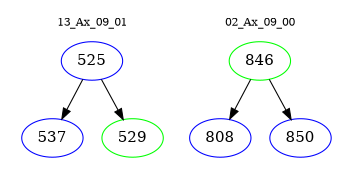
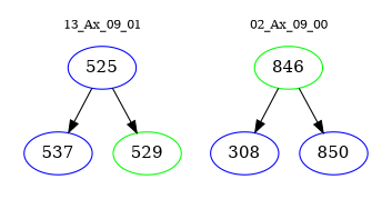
  digraph {
    node [color=blue]
    edge [color=black]
    n1 [label=525]
    n2 [label=537]
    n3 [color=green label=529]
    n4 [color=green label=846]
-   n5 [label=808]
+   n5 [label=308]
    n6 [label=850]
    subgraph cluster_1 {
      color=white
      fontsize=10
      label="13_Ax_09_01"
      n1
      n2
      n3
    }
    subgraph cluster_2 {
      color=white
      fontsize=10
      label="02_Ax_09_00"
      n4
      n5
      n6
    }
    n1 -> n2
    n1 -> n3
    n4 -> n5
    n4 -> n6
  }
